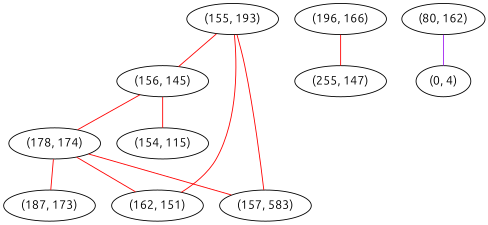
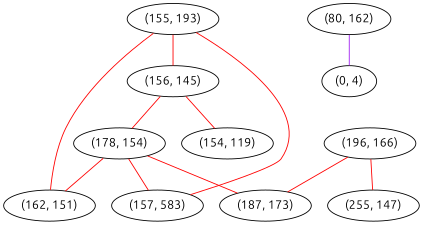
  graph {
    fontname=Ubuntu
    node [fontname=Ubuntu]
    edge [color=red fontname=Ubuntu weight=1]
    n1 [label="(155, 193)"]
    "(156, 145)"
    "(162, 151)"
    n4 [label="(157, 583)"]
-   "(154, 119)" [label="(154, 115)"]
-   "(178, 174)"
+   "(154, 119)"
+   "(178, 174)" [label="(178, 154)"]
    "(196, 166)"
    "(255, 147)"
    "(187, 173)"
    n10 [label="(0, 4)"]
    "(80, 162)"
    n1 -- "(156, 145)"
    n1 -- "(162, 151)"
    n1 -- n4
    "(156, 145)" -- "(154, 119)"
    "(156, 145)" -- "(178, 174)"
    "(178, 174)" -- "(162, 151)"
    "(178, 174)" -- n4
    "(178, 174)" -- "(187, 173)"
    "(196, 166)" -- "(255, 147)"
+   "(196, 166)" -- "(187, 173)"
    "(80, 162)" -- n10 [color=purple weight=4]
  }
